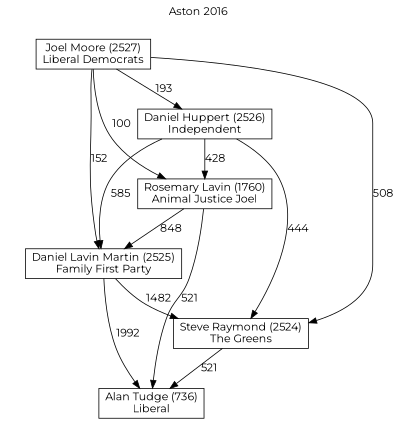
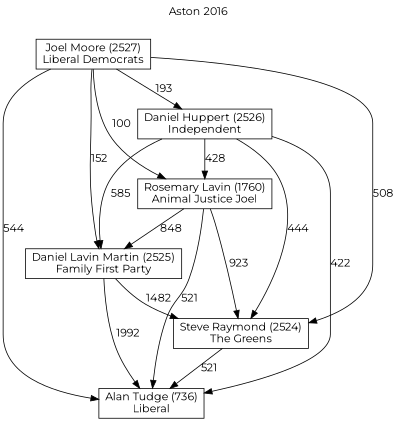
  digraph {
    fontname=Montserrat
    label="Aston 2016"
    labelloc=t
    mclimit=10
    node [fontname=Montserrat shape=box]
    edge [fontname=Montserrat]
    n1 [label="Alan Tudge (736)\nLiberal"]
    n2 [label="Steve Raymond (2524)\nThe Greens"]
    n3 [label="Daniel Lavin Martin (2525)\nFamily First Party"]
    n4 [label="Rosemary Lavin (1760)\nAnimal Justice Joel"]
    n5 [label="Daniel Huppert (2526)\nIndependent"]
    n6 [label="Joel Moore (2527)\nLiberal Democrats"]
    n2 -> n1 [label=521]
    n3 -> n1 [label=1992]
    n3 -> n2 [label=1482]
    n4 -> n1 [label=521]
+   n4 -> n2 [label=923]
    n4 -> n3 [label=848]
+   n5 -> n1 [label=422]
    n5 -> n2 [label=444]
    n5 -> n3 [label=585]
    n5 -> n4 [label=428]
+   n6 -> n1 [label=544]
    n6 -> n2 [label=508]
    n6 -> n3 [label=152]
    n6 -> n4 [label=100]
    n6 -> n5 [label=193]
  }
